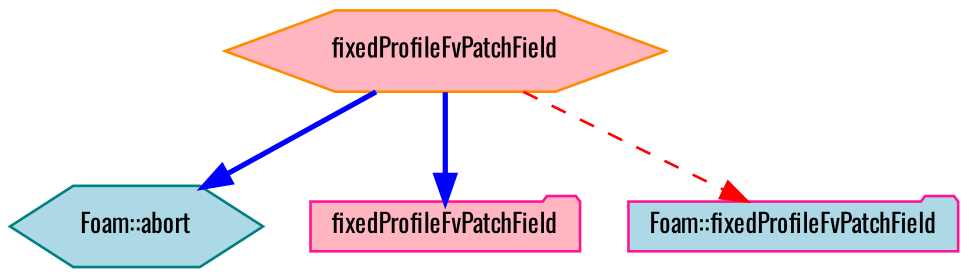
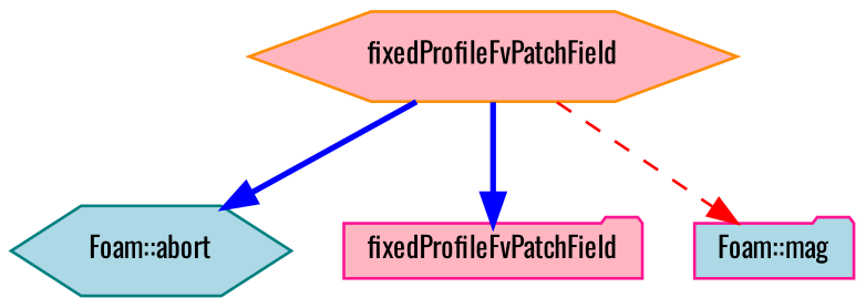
  digraph {
    rankdir=TB
    fontname=Oswald
    node [color=deeppink fillcolor=lightpink fontname=Oswald fontsize=10 shape=hexagon style=filled]
    edge [color=blue fontname=Oswald fontsize=10 labelfontname=Helvetica labelfontsize=10 style=bold arrowhead=normal]
    n1 [color=darkorange fontcolor=black height=0.2 label=fixedProfileFvPatchField width=0.4]
    n2 [color=teal height=0.2 label="Foam::abort" width=0.4 fillcolor=lightblue]
    n3 [height=0.2 label=fixedProfileFvPatchField shape=folder width=0.4]
-   n4 [height=0.2 label="Foam::fixedProfileFvPatchField" shape=folder width=0.4 fillcolor=lightblue]
+   n4 [height=0.2 label="Foam::mag" shape=folder width=0.4 fillcolor=lightblue]
    n1 -> n2
    n1 -> n3
    n1 -> n4 [color=red style=dashed]
  }
